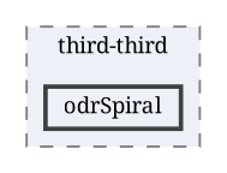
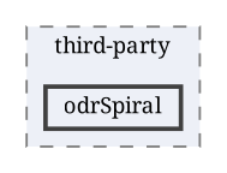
  digraph {
    compound=true
    fontname="Noto Serif"
    n1 [color=grey25 fillcolor="#edf0f7" fontname="Noto Serif" fontsize=10 height=0.2 label=odrSpiral shape=box style="filled,bold" width=0.4]
    subgraph cluster_1 {
      bgcolor="#edf0f7"
      fontsize=10
-     label="third-third"
+     label="third-party"
      pencolor=grey50
      style="filled,dashed"
      n1
    }
  }
